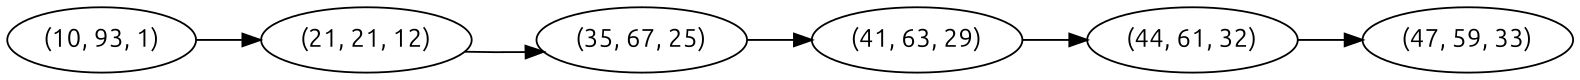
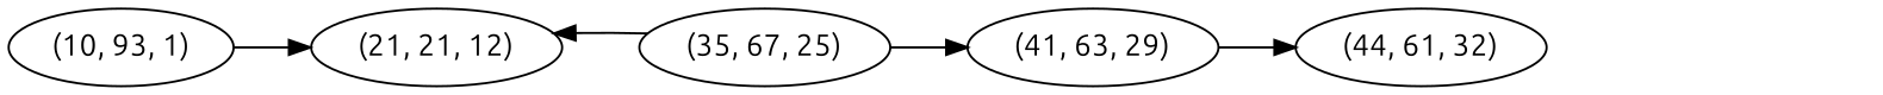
  digraph {
    fontname=Ubuntu
    rankdir=LR
    node [fontname=Ubuntu]
    edge [fontname=Ubuntu]
    n1 [label="(21, 21, 12)"]
    "(10, 93, 1)"
    "(35, 67, 25)"
    "(41, 63, 29)"
    n5 [label="(44, 61, 32)"]
-   "(47, 59, 33)"
-   n1 -> "(35, 67, 25)"
+   "(35, 67, 25)" -> n1
    "(10, 93, 1)" -> n1
    "(35, 67, 25)" -> "(41, 63, 29)"
    "(41, 63, 29)" -> n5
-   n5 -> "(47, 59, 33)"
  }
